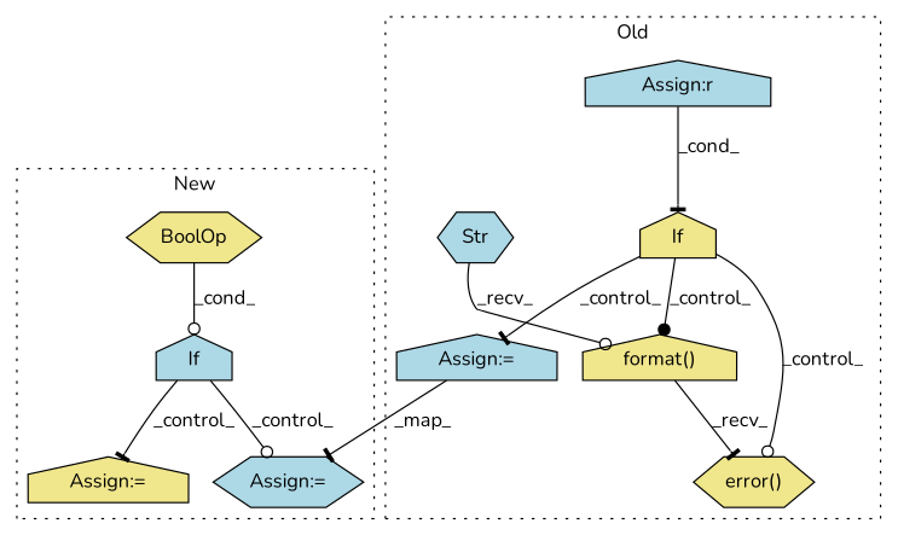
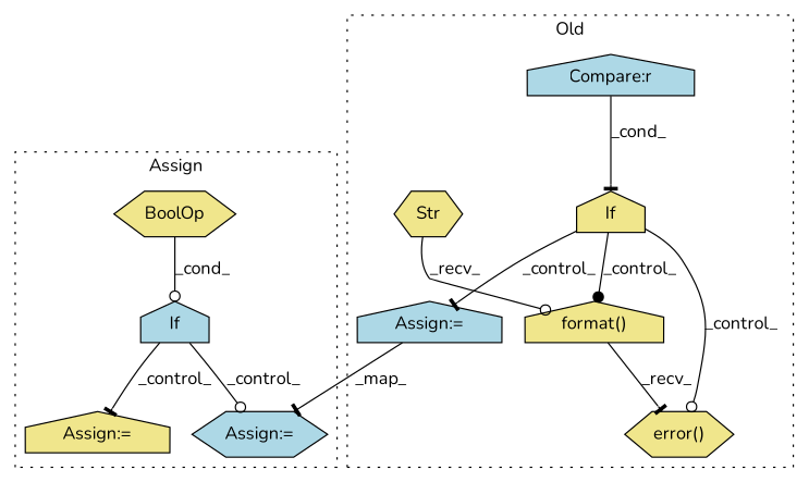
  digraph {
    fontname=Nunito
    node [a=68 fillcolor=khaki fontname=Nunito l=3 shape=house style=filled]
    edge [arrowhead=tee fontname=Nunito]
    n1 [a=75 l="14,1" label="error()" s="14790,14824" shape=hexagon]
    n2 [a=96 label=If s=14611]
    n3 [fillcolor=lightblue label="Assign:=" s=14873]
-   n4 [a=40 fillcolor=lightblue l=65 label="Assign:r" s=14614]
+   n4 [a=40 fillcolor=lightblue l=65 label="Compare:r" s=14614]
    n5 [a=75 l="12,1" label="format()" s="14804,14823"]
-   n6 [a=66 fillcolor=lightblue l=4 label=Str s=14804 shape=hexagon]
+   n6 [a=66 l=4 label=Str s=14804 shape=hexagon]
    n7 [a=72 l=33 label=BoolOp s=14485 shape=hexagon]
    n8 [a=96 fillcolor=lightblue label=If s=14482]
    n9 [fillcolor=lightblue label="Assign:=" s=15203 shape=hexagon]
    n10 [label="Assign:=" s=14816]
    subgraph cluster_1 {
      label=Old
      style=dotted
      n1
      n2
      n3
      n4
      n5
      n6
    }
    subgraph cluster_2 {
-     label=New
+     label=Assign
      style=dotted
      n7
      n8
      n9
      n10
    }
    n2 -> n1 [arrowhead=odot label=_control_]
    n2 -> n3 [label=_control_]
    n2 -> n5 [arrowhead=dot label=_control_]
    n3 -> n9 [label=_map_]
    n4 -> n2 [label=_cond_]
    n5 -> n1 [label=_recv_]
    n6 -> n5 [arrowhead=odot label=_recv_]
    n7 -> n8 [arrowhead=odot label=_cond_]
    n8 -> n9 [arrowhead=odot label=_control_]
    n8 -> n10 [label=_control_]
  }
